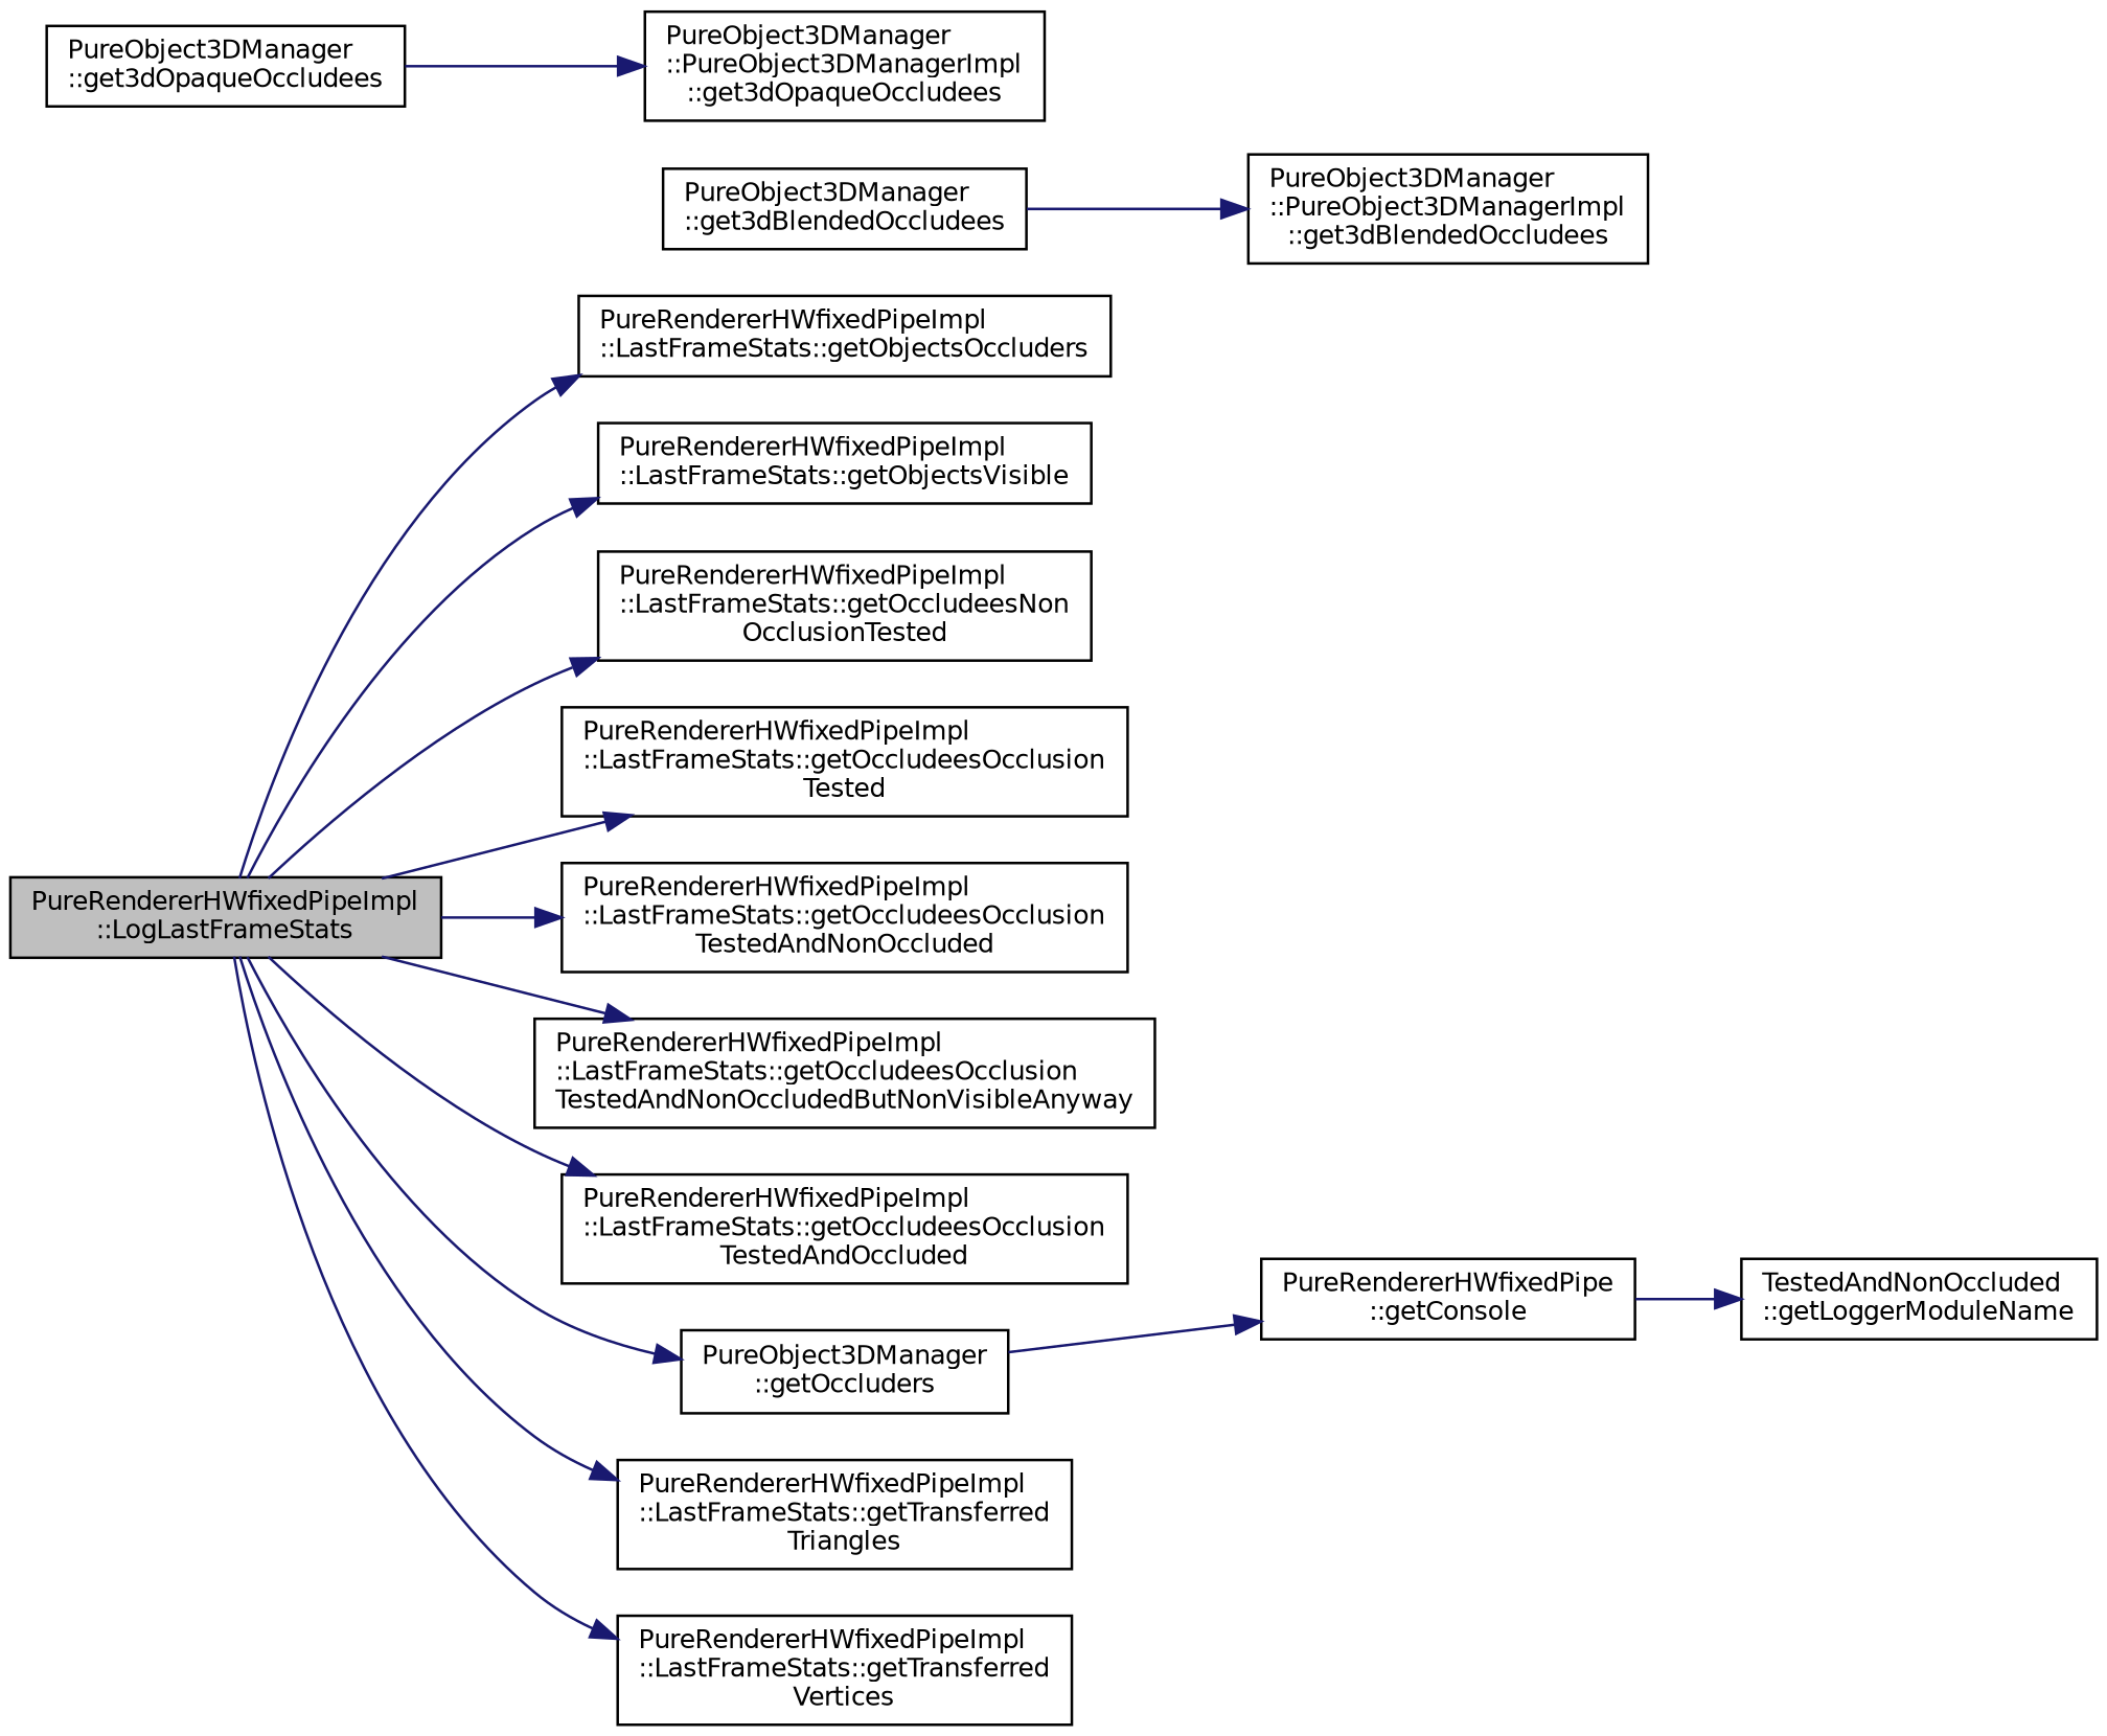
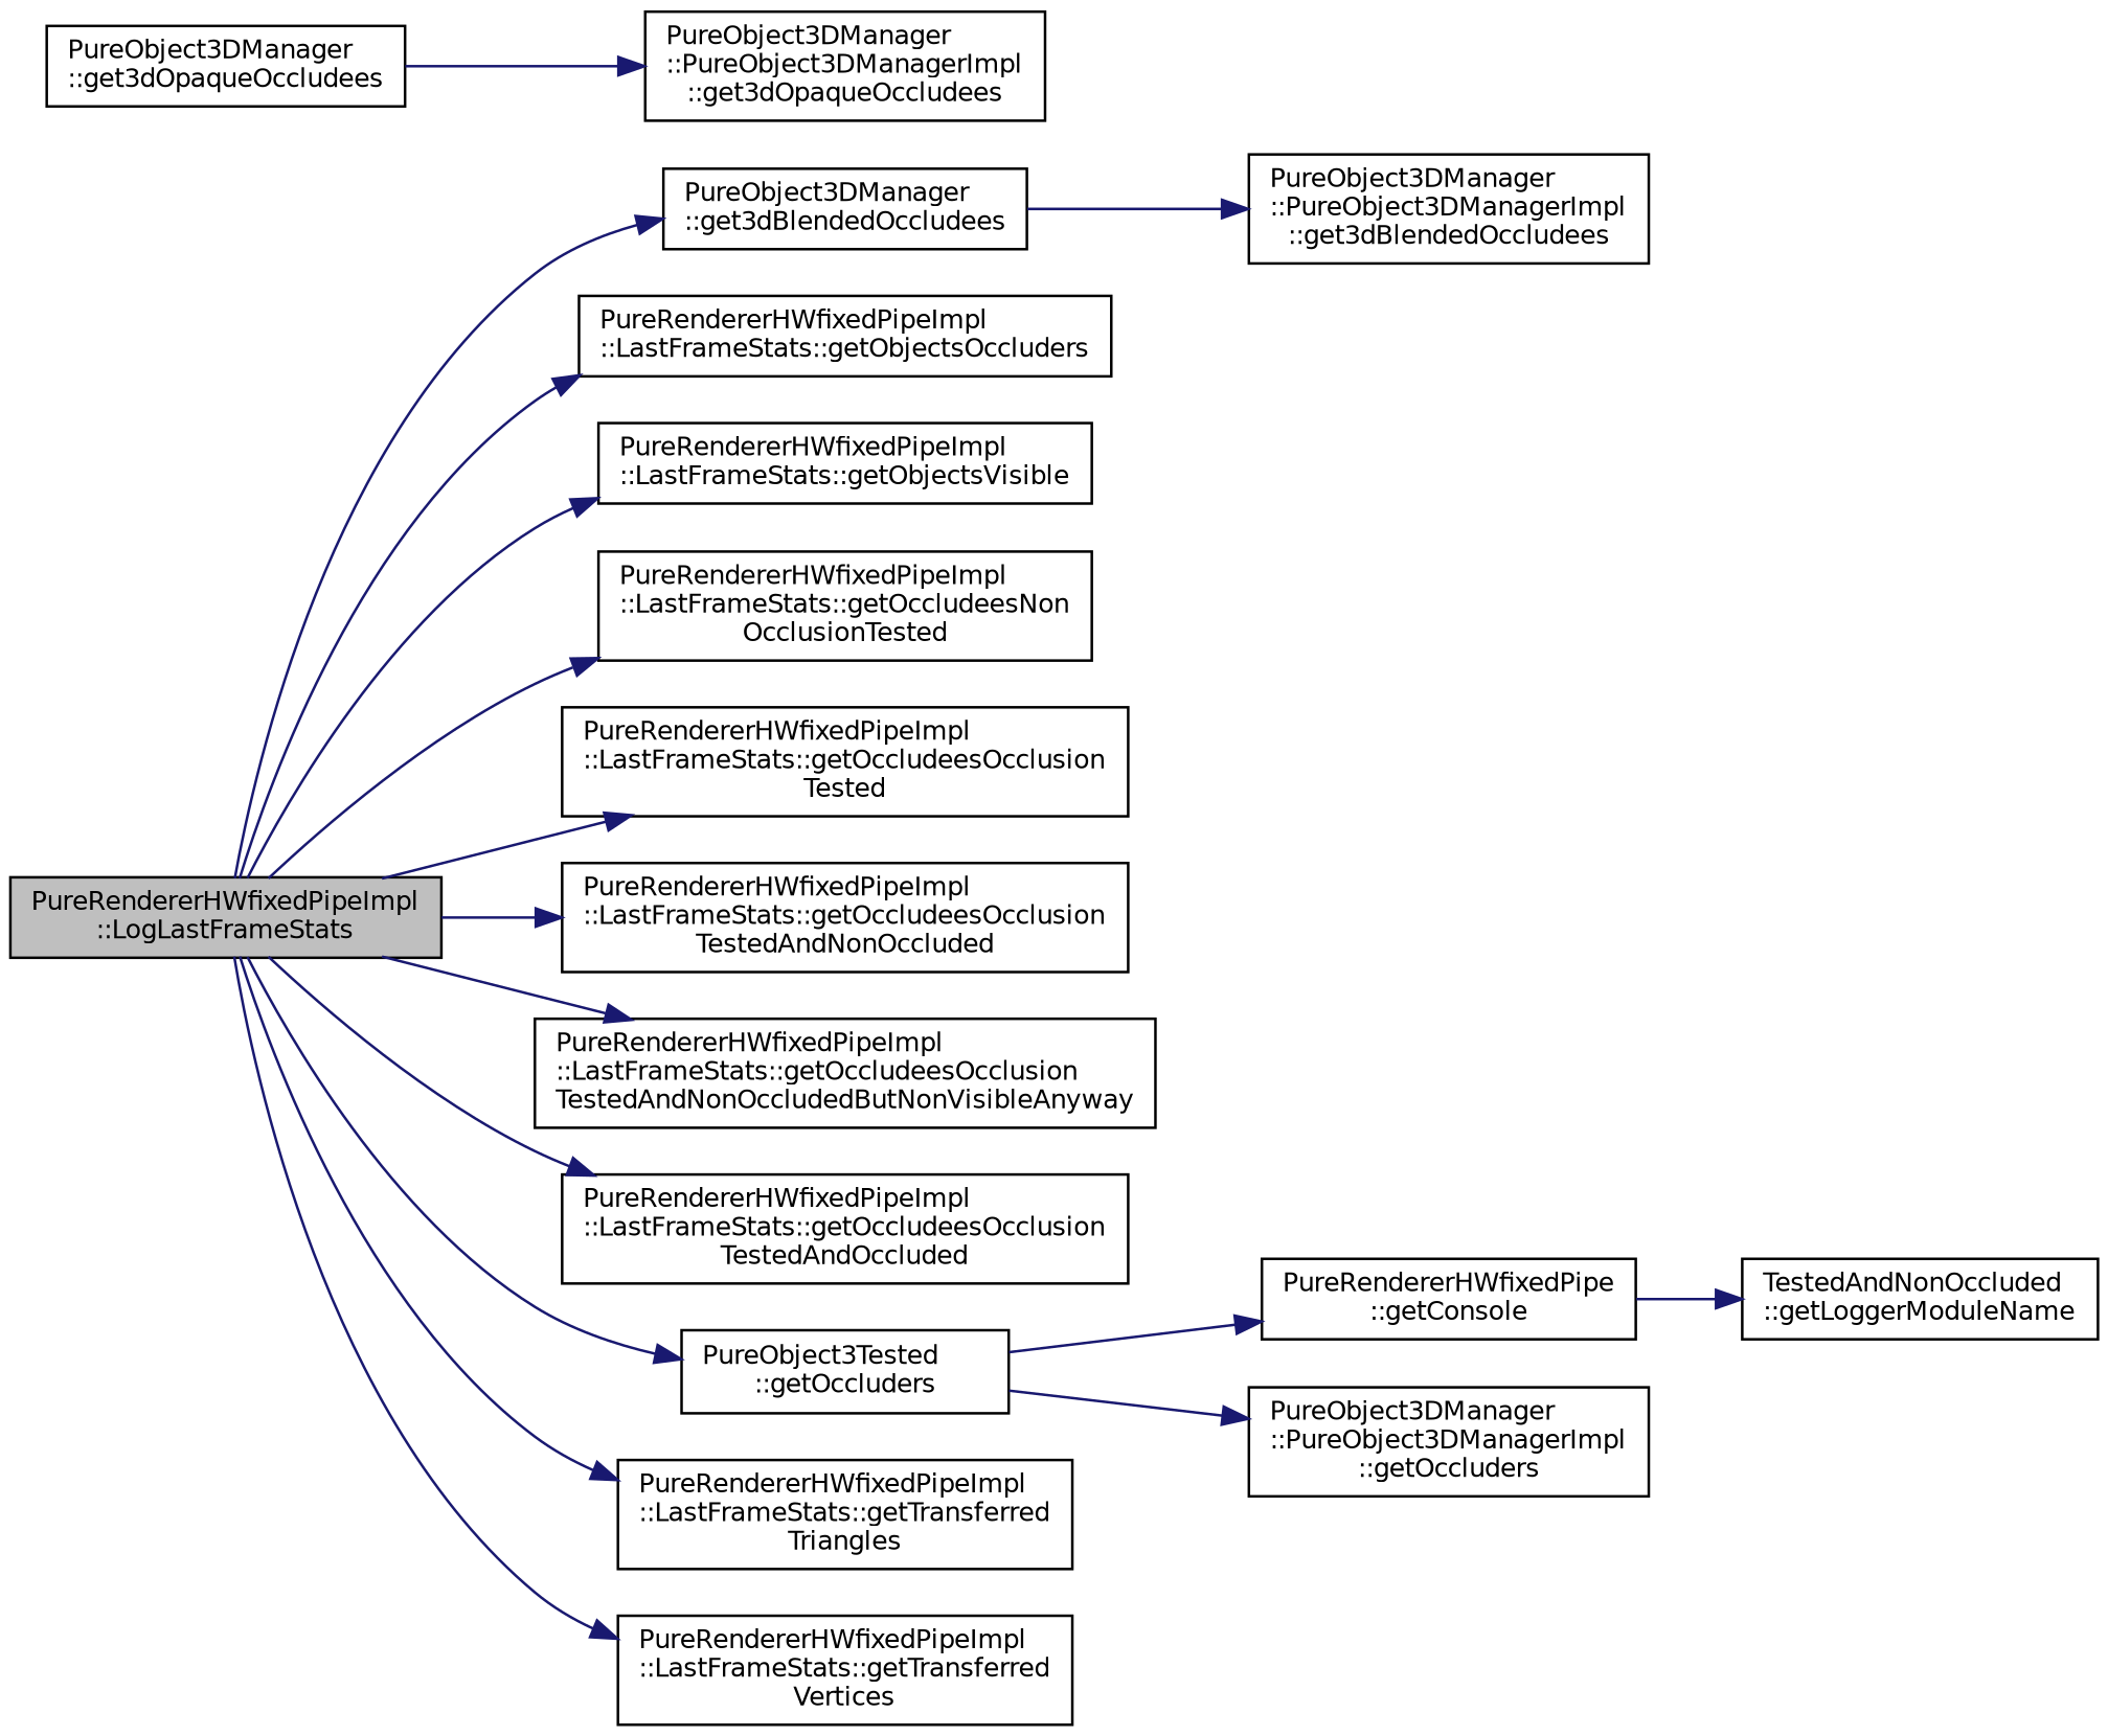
  digraph {
    rankdir=LR
    node [color=black fillcolor=white fontname=Helvetica fontsize=10 shape=record style=filled]
    edge [color=midnightblue fontname=Helvetica fontsize=10 labelfontname=Helvetica labelfontsize=10 style=solid]
    n1 [fillcolor=grey75 fontcolor=black height=0.2 label="PureRendererHWfixedPipeImpl\l::LogLastFrameStats" width=0.4]
    n2 [height=0.2 label="PureObject3DManager\l::get3dBlendedOccludees" width=0.4]
    n3 [height=0.2 label="PureRendererHWfixedPipeImpl\l::LastFrameStats::getObjectsOccluders" width=0.4]
    n4 [height=0.2 label="PureRendererHWfixedPipeImpl\l::LastFrameStats::getObjectsVisible" width=0.4]
    n5 [height=0.2 label="PureRendererHWfixedPipeImpl\l::LastFrameStats::getOccludeesNon\lOcclusionTested" width=0.4]
    n6 [height=0.2 label="PureRendererHWfixedPipeImpl\l::LastFrameStats::getOccludeesOcclusion\lTested" width=0.4]
    n7 [height=0.2 label="PureRendererHWfixedPipeImpl\l::LastFrameStats::getOccludeesOcclusion\lTestedAndNonOccluded" width=0.4]
    n8 [height=0.2 label="PureRendererHWfixedPipeImpl\l::LastFrameStats::getOccludeesOcclusion\lTestedAndNonOccludedButNonVisibleAnyway" width=0.4]
    n9 [height=0.2 label="PureRendererHWfixedPipeImpl\l::LastFrameStats::getOccludeesOcclusion\lTestedAndOccluded" width=0.4]
-   n10 [height=0.2 label="PureObject3DManager\l::getOccluders" width=0.4]
+   n10 [height=0.2 label="PureObject3Tested\l::getOccluders" width=0.4]
    n11 [height=0.2 label="PureRendererHWfixedPipeImpl\l::LastFrameStats::getTransferred\lTriangles" width=0.4]
    n12 [height=0.2 label="PureRendererHWfixedPipeImpl\l::LastFrameStats::getTransferred\lVertices" width=0.4]
    n13 [height=0.2 label="PureObject3DManager\l::PureObject3DManagerImpl\l::get3dBlendedOccludees" width=0.4]
    n14 [height=0.2 label="PureObject3DManager\l::get3dOpaqueOccludees" width=0.4]
    n15 [height=0.2 label="PureObject3DManager\l::PureObject3DManagerImpl\l::get3dOpaqueOccludees" width=0.4]
    n16 [height=0.2 label="PureRendererHWfixedPipe\l::getConsole" width=0.4]
    n17 [height=0.2 label="TestedAndNonOccluded\l::getLoggerModuleName" width=0.4]
+   n18 [height=0.2 label="PureObject3DManager\l::PureObject3DManagerImpl\l::getOccluders" width=0.4]
+   n1 -> n2
    n1 -> n3
    n1 -> n4
    n1 -> n5
    n1 -> n6
    n1 -> n7
    n1 -> n8
    n1 -> n9
    n1 -> n10
    n1 -> n11
    n1 -> n12
    n2 -> n13
    n10 -> n16
+   n10 -> n18
    n14 -> n15
    n16 -> n17
  }
